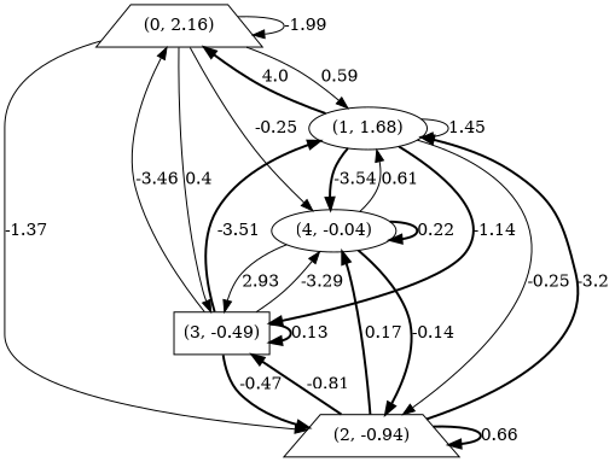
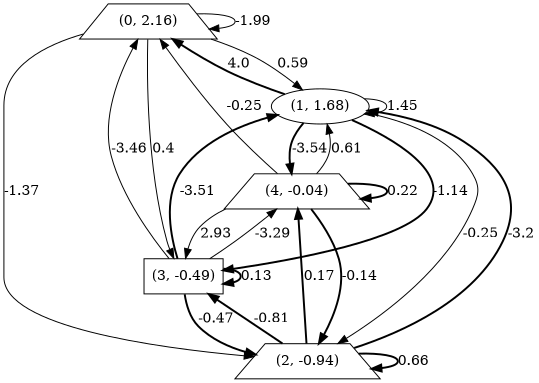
  digraph {
    node [shape=trapezium]
    edge [style=bold]
    n1 [label="(0, 2.16)"]
    n2 [label="(1, 1.68)" shape=ellipse]
    n3 [label="(2, -0.94)"]
    n4 [label="(3, -0.49)" shape=box]
-   n5 [label="(4, -0.04)" shape=ellipse]
+   n5 [label="(4, -0.04)"]
    n1 -> n1 [label=-1.99 style=solid]
    n1 -> n2 [label=0.59 style=solid]
    n1 -> n3 [label=-1.37 style=solid]
    n1 -> n4 [label=0.4 style=solid]
-   n1 -> n5 [label=-0.25 style=solid]
+   n5 -> n1 [label=-0.25 style=solid]
    n2 -> n1 [label=4.0]
    n2 -> n2 [label=1.45 style=solid]
    n2 -> n3 [label=-0.25 style=solid]
    n2 -> n4 [label=-1.14]
    n2 -> n5 [label=-3.54]
    n3 -> n2 [label=-3.2]
    n3 -> n3 [label=0.66]
    n3 -> n4 [label=-0.81]
    n3 -> n5 [label=0.17]
    n4 -> n1 [label=-3.46 style=solid]
    n4 -> n2 [label=-3.51]
    n4 -> n3 [label=-0.47]
    n4 -> n4 [label=0.13]
    n4 -> n5 [label=-3.29 style=solid]
    n5 -> n2 [label=0.61 style=solid]
    n5 -> n3 [label=-0.14]
    n5 -> n4 [label=2.93 style=solid]
    n5 -> n5 [label=0.22]
  }
